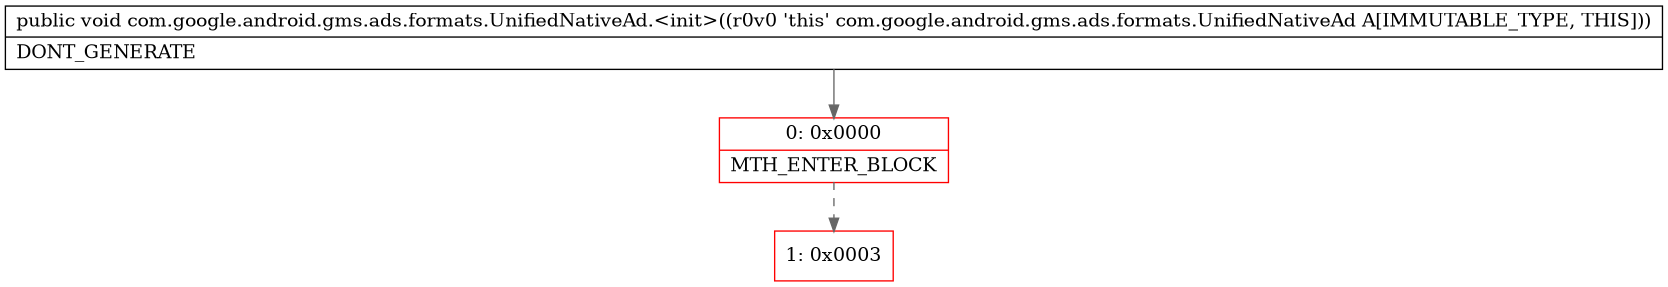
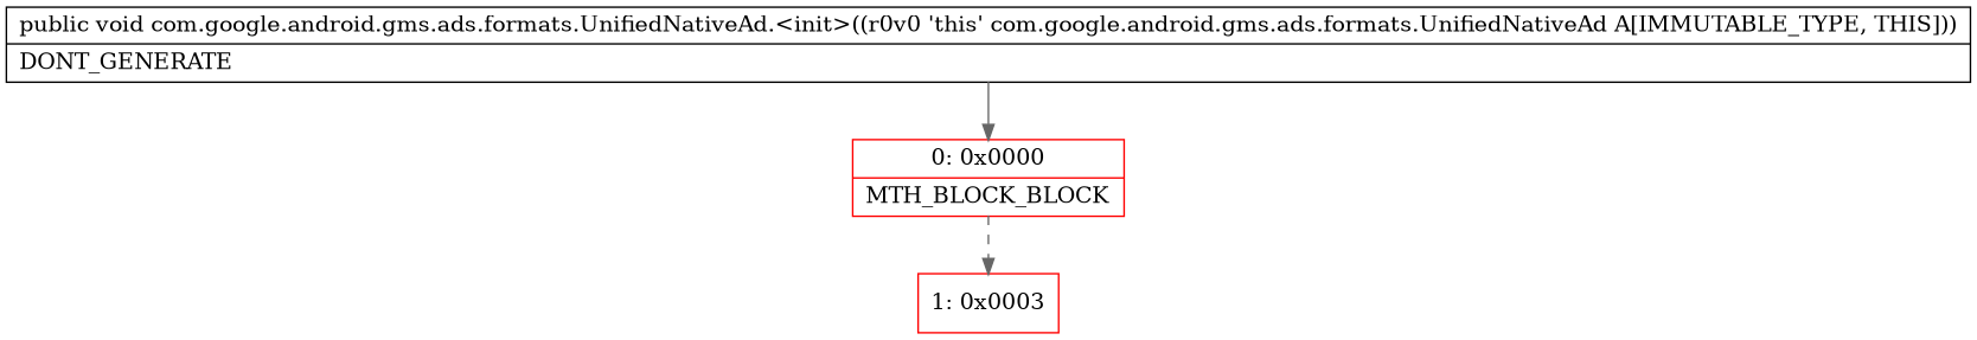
  digraph {
    node [color=red shape=record]
    edge [color=gray40]
-   n1 [label="{0\:\ 0x0000|MTH_ENTER_BLOCK\l}"]
+   n1 [label="{0\:\ 0x0000|MTH_BLOCK_BLOCK\l}"]
    n2 [label="{1\:\ 0x0003}"]
    n3 [label="{public void com.google.android.gms.ads.formats.UnifiedNativeAd.\<init\>((r0v0 'this' com.google.android.gms.ads.formats.UnifiedNativeAd A[IMMUTABLE_TYPE, THIS]))  | DONT_GENERATE\l}" color=""]
    subgraph cluster_1 {
      label="R(0)"
    }
    n1 -> n2 [style=dashed]
    n3 -> n1 [style=solid]
  }
